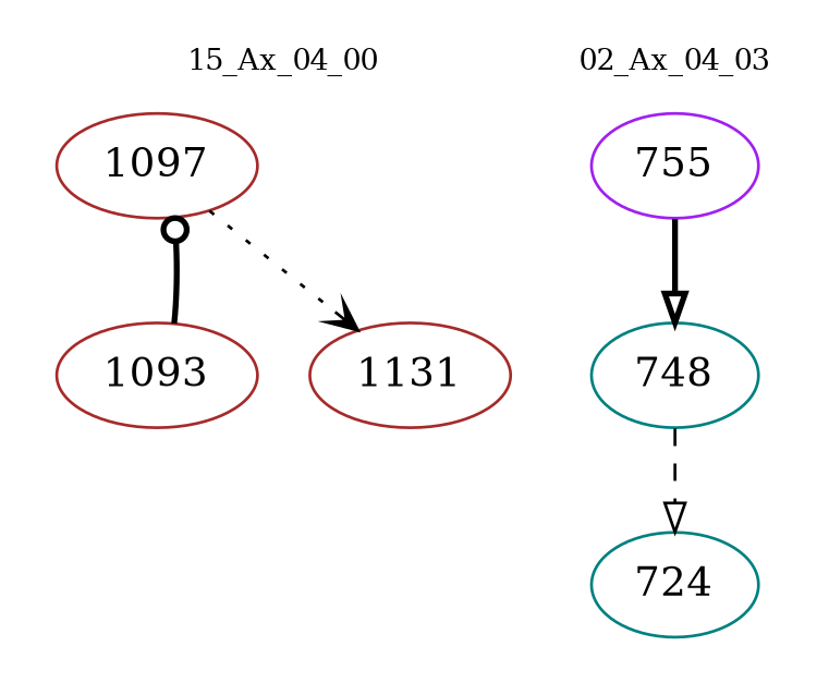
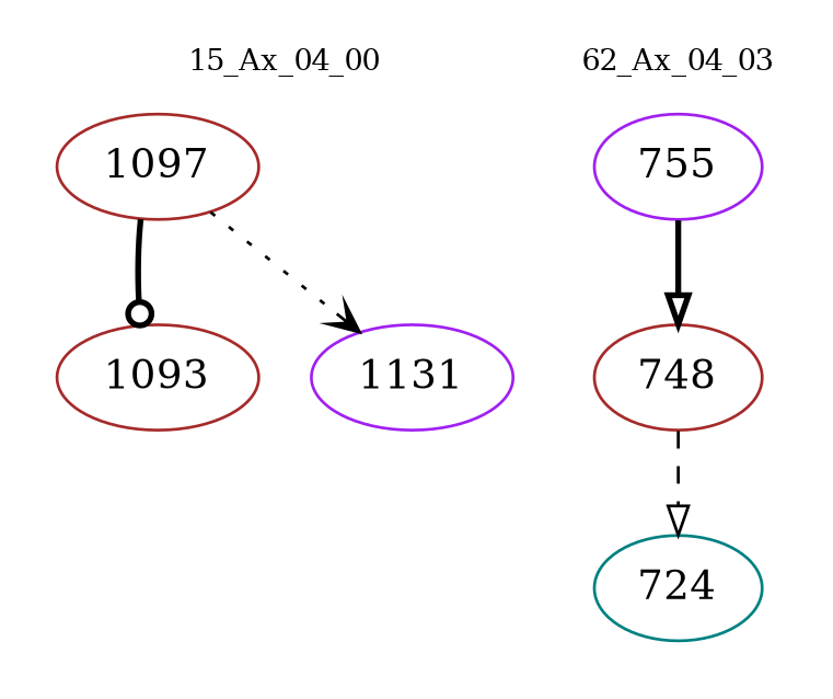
  digraph {
    node [color=brown]
    edge [arrowhead=onormal color=black style=bold]
    n1 [label=1097]
    n2 [label=1093]
-   n3 [label=1131]
-   n4 [color=teal label=748]
+   n3 [color=purple label=1131]
+   n4 [label=748]
    n5 [color=teal label=724]
    n6 [color=purple label=755]
    subgraph cluster_1 {
      color=white
      fontsize=10
      label="15_Ax_04_00"
      n1
      n2
      n3
    }
    subgraph cluster_2 {
      color=white
      fontsize=10
-     label="02_Ax_04_03"
+     label="62_Ax_04_03"
      n4
      n5
      n6
    }
-   n2 -> n1 [arrowhead=odot]
+   n1 -> n2 [arrowhead=odot]
    n1 -> n3 [arrowhead=vee style=dotted]
    n4 -> n5 [style=dashed]
    n6 -> n4
  }
